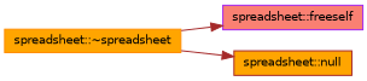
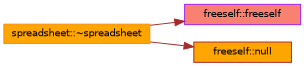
  digraph {
    rankdir=LR
    node [fillcolor=orange fontname=Helvetica fontsize=10 shape=record style=filled]
    edge [color=brown fontname=Helvetica fontsize=10 labelfontname=Helvetica labelfontsize=10 style=solid]
    n1 [color=darkorange fontcolor=black height=0.2 label="spreadsheet::~spreadsheet" width=0.4]
-   n2 [color=purple fillcolor=salmon height=0.2 label="spreadsheet::freeself" width=0.4]
-   n3 [color=brown height=0.2 label="spreadsheet::null" width=0.4]
+   n2 [color=purple fillcolor=salmon height=0.2 label="freeself::freeself" width=0.4]
+   n3 [color=brown height=0.2 label="freeself::null" width=0.4]
    n1 -> n2
    n1 -> n3
  }
